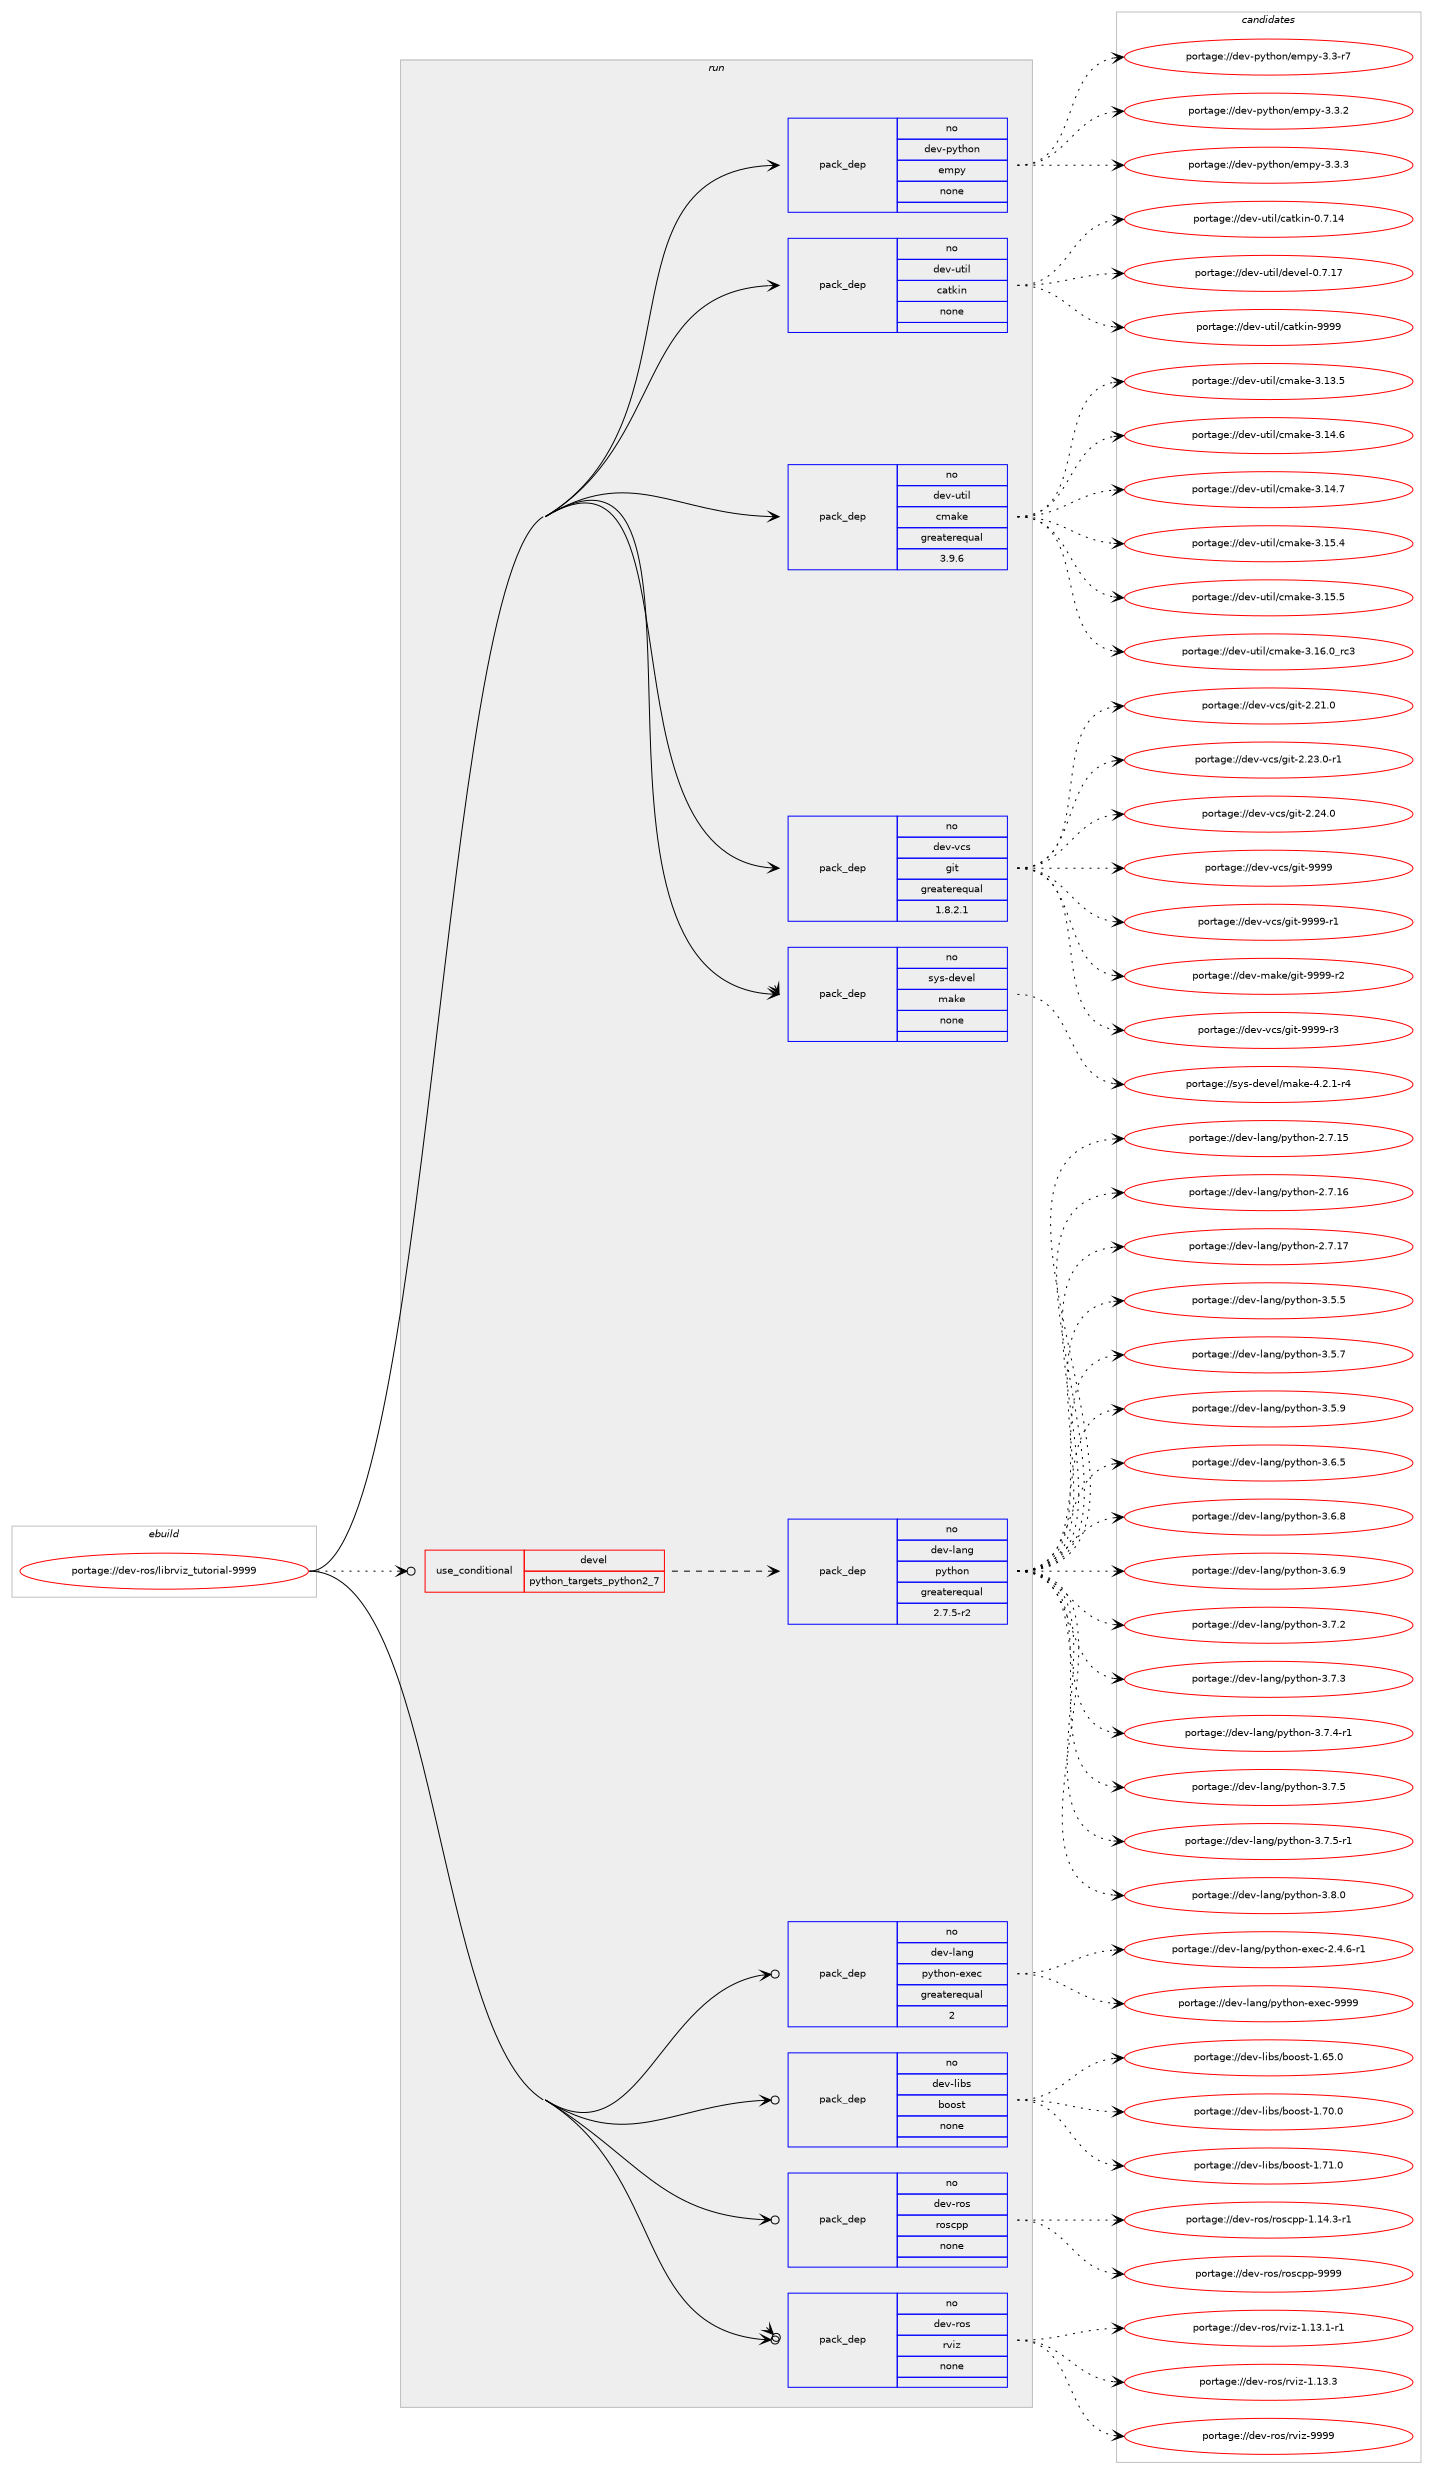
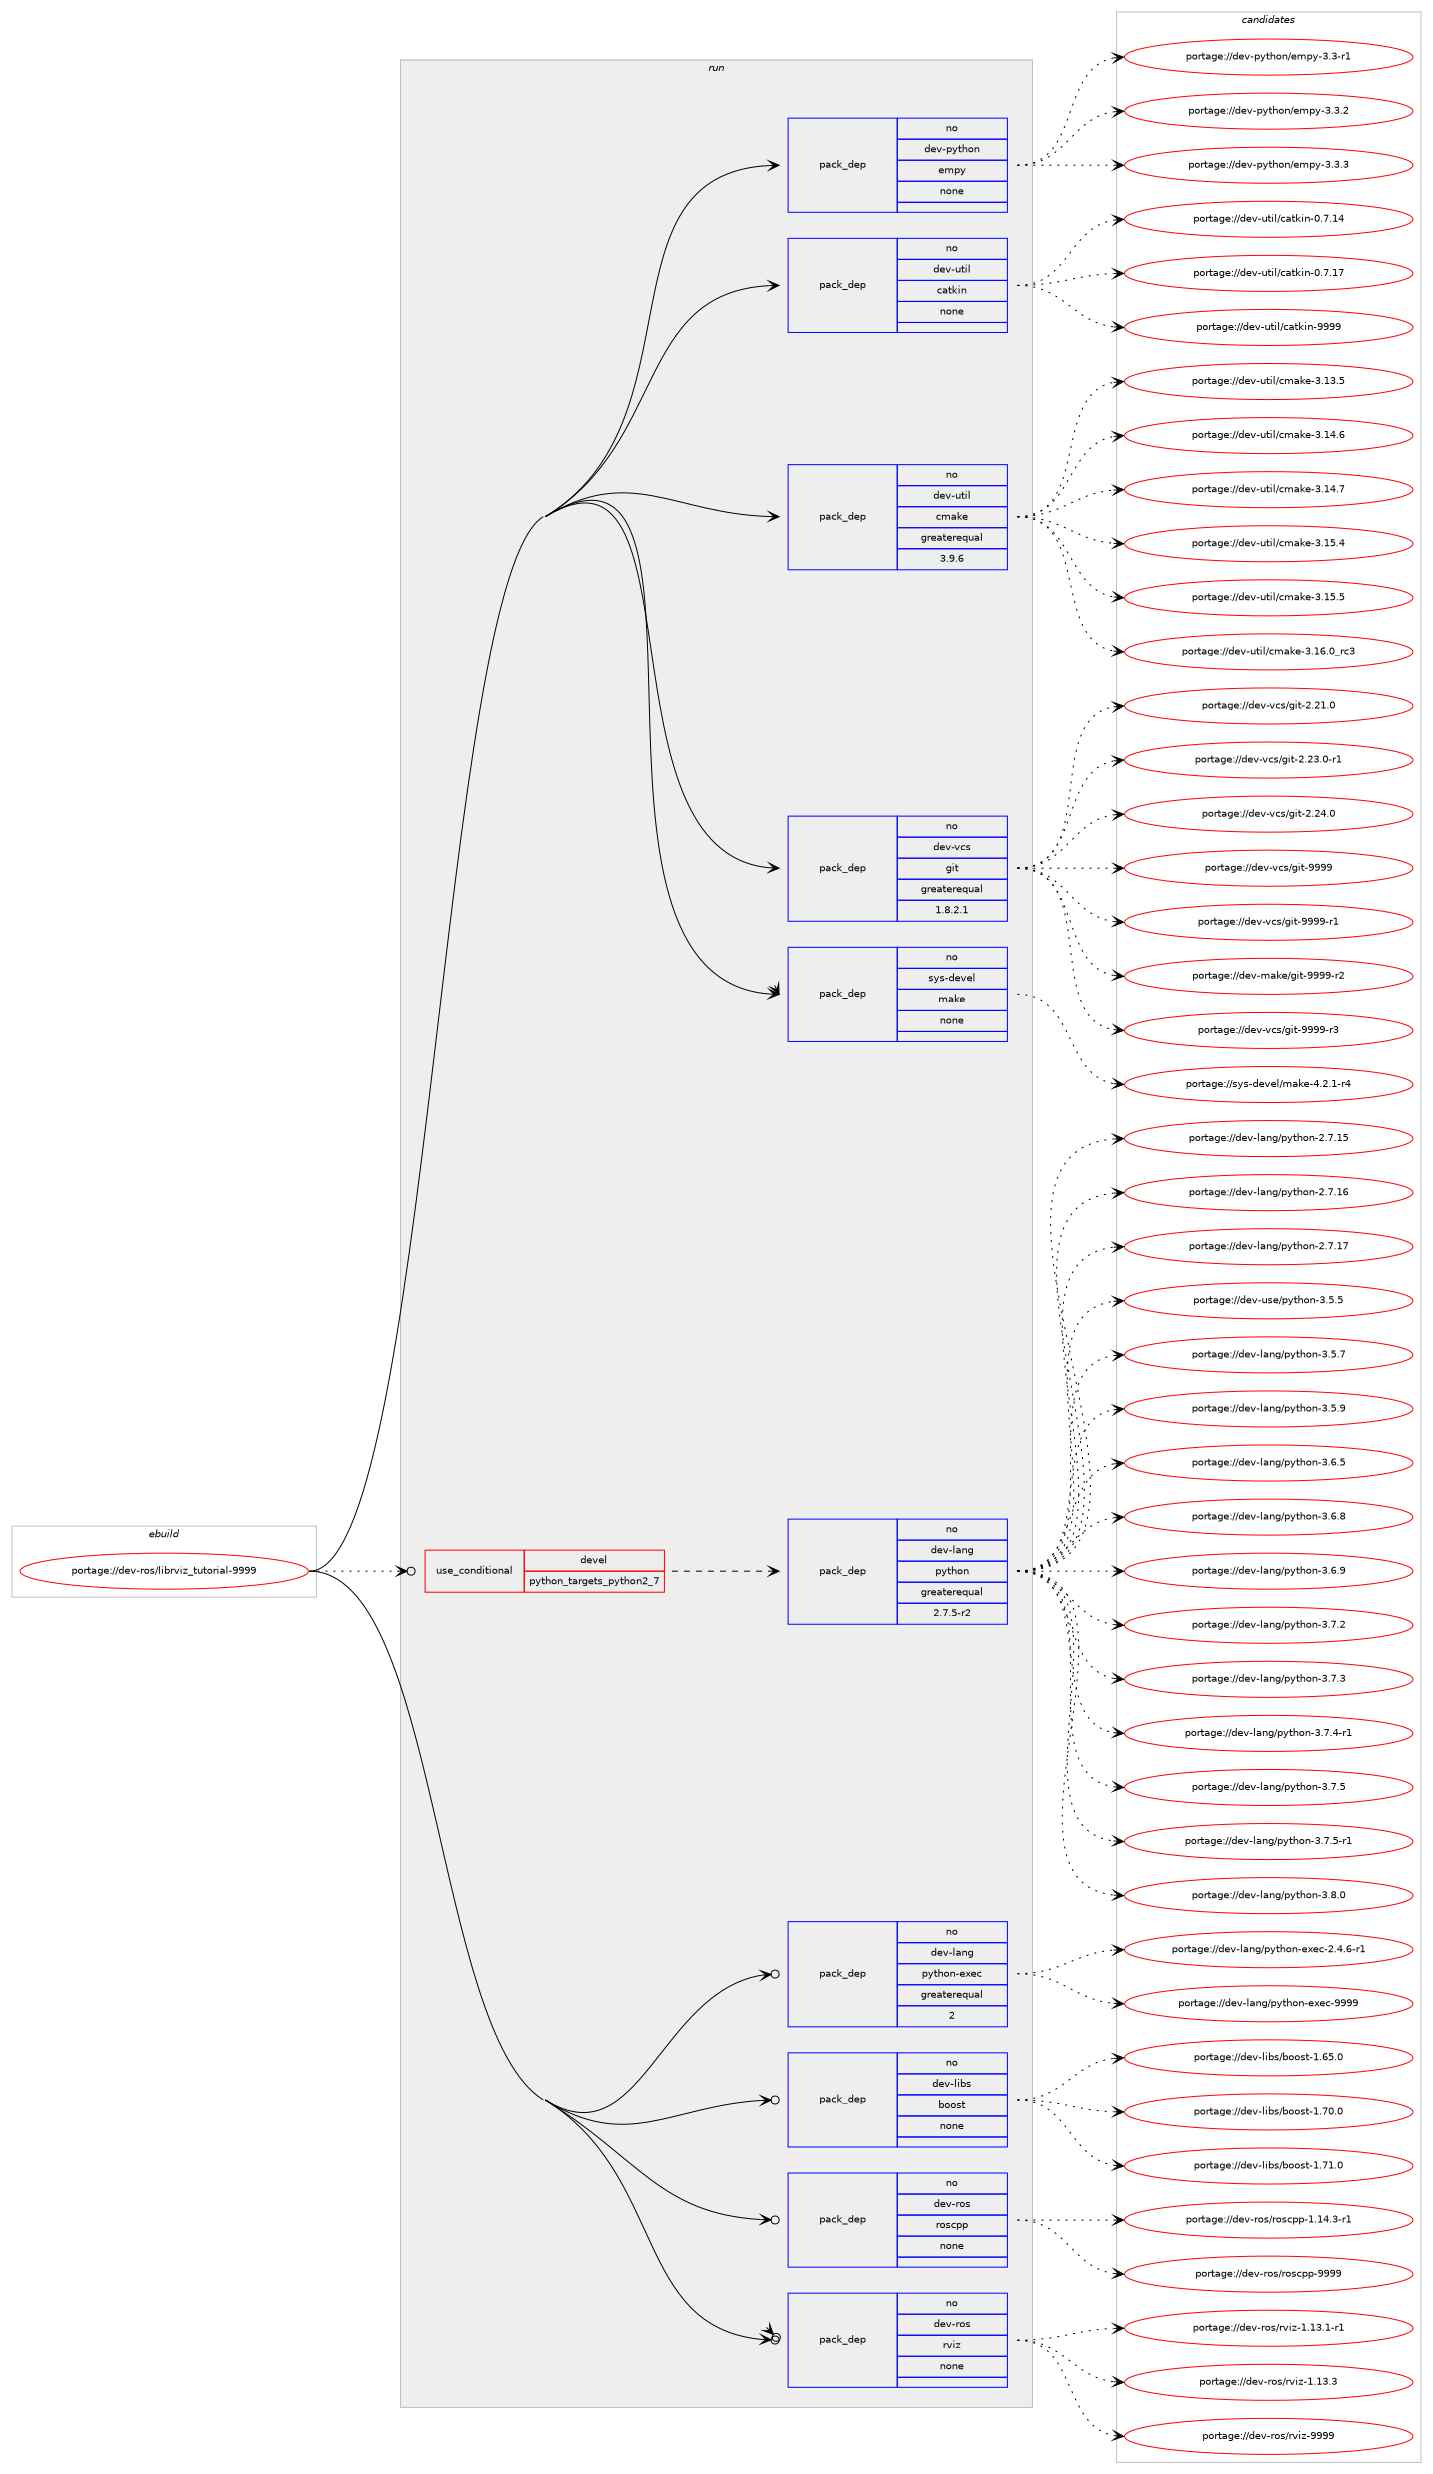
  digraph {
    compound=true
    concentrate=true
    fontname=Helvetica
    fontsize=10
    newrank=true
    rankdir=LR
    ranksep=1.5
    node [color=red fontname=Helvetica fontsize=10]
    edge [arrowhead=vee headport=w style=dotted tailport=e weight=100]
    n1 [label="portage://dev-ros/librviz_tutorial-9999" width=4]
    n2 [color=blue label=<<TABLE BORDER="0" CELLBORDER="1" CELLSPACING="0" CELLPADDING="4" WIDTH="220"><TR><TD ROWSPAN="6" CELLPADDING="30">pack_dep</TD></TR><TR><TD WIDTH="110">no</TD></TR><TR><TD>dev-python</TD></TR><TR><TD>empy</TD></TR><TR><TD>none</TD></TR><TR><TD></TD></TR></TABLE>> shape=none]
    n3 [color=blue label=<<TABLE BORDER="0" CELLBORDER="1" CELLSPACING="0" CELLPADDING="4" WIDTH="220"><TR><TD ROWSPAN="6" CELLPADDING="30">pack_dep</TD></TR><TR><TD WIDTH="110">no</TD></TR><TR><TD>dev-util</TD></TR><TR><TD>catkin</TD></TR><TR><TD>none</TD></TR><TR><TD></TD></TR></TABLE>> shape=none]
    n4 [color=blue label=<<TABLE BORDER="0" CELLBORDER="1" CELLSPACING="0" CELLPADDING="4" WIDTH="220"><TR><TD ROWSPAN="6" CELLPADDING="30">pack_dep</TD></TR><TR><TD WIDTH="110">no</TD></TR><TR><TD>dev-util</TD></TR><TR><TD>cmake</TD></TR><TR><TD>greaterequal</TD></TR><TR><TD>3.9.6</TD></TR></TABLE>> shape=none]
    n5 [color=blue label=<<TABLE BORDER="0" CELLBORDER="1" CELLSPACING="0" CELLPADDING="4" WIDTH="220"><TR><TD ROWSPAN="6" CELLPADDING="30">pack_dep</TD></TR><TR><TD WIDTH="110">no</TD></TR><TR><TD>dev-vcs</TD></TR><TR><TD>git</TD></TR><TR><TD>greaterequal</TD></TR><TR><TD>1.8.2.1</TD></TR></TABLE>> shape=none]
    n6 [color=blue label=<<TABLE BORDER="0" CELLBORDER="1" CELLSPACING="0" CELLPADDING="4" WIDTH="220"><TR><TD ROWSPAN="6" CELLPADDING="30">pack_dep</TD></TR><TR><TD WIDTH="110">no</TD></TR><TR><TD>sys-devel</TD></TR><TR><TD>make</TD></TR><TR><TD>none</TD></TR><TR><TD></TD></TR></TABLE>> shape=none]
    n7 [color=blue label=<<TABLE BORDER="0" CELLBORDER="1" CELLSPACING="0" CELLPADDING="4" WIDTH="220"><TR><TD ROWSPAN="6" CELLPADDING="30">pack_dep</TD></TR><TR><TD WIDTH="110">no</TD></TR><TR><TD>dev-lang</TD></TR><TR><TD>python</TD></TR><TR><TD>greaterequal</TD></TR><TR><TD>2.7.5-r2</TD></TR></TABLE>> shape=none]
    n8 [label=<<TABLE BORDER="0" CELLBORDER="1" CELLSPACING="0" CELLPADDING="4"><TR><TD ROWSPAN="3" CELLPADDING="10">use_conditional</TD></TR><TR><TD>devel</TD></TR><TR><TD>python_targets_python2_7</TD></TR></TABLE>> shape=none]
    n9 [color=blue label=<<TABLE BORDER="0" CELLBORDER="1" CELLSPACING="0" CELLPADDING="4" WIDTH="220"><TR><TD ROWSPAN="6" CELLPADDING="30">pack_dep</TD></TR><TR><TD WIDTH="110">no</TD></TR><TR><TD>dev-lang</TD></TR><TR><TD>python-exec</TD></TR><TR><TD>greaterequal</TD></TR><TR><TD>2</TD></TR></TABLE>> shape=none]
    n10 [color=blue label=<<TABLE BORDER="0" CELLBORDER="1" CELLSPACING="0" CELLPADDING="4" WIDTH="220"><TR><TD ROWSPAN="6" CELLPADDING="30">pack_dep</TD></TR><TR><TD WIDTH="110">no</TD></TR><TR><TD>dev-libs</TD></TR><TR><TD>boost</TD></TR><TR><TD>none</TD></TR><TR><TD></TD></TR></TABLE>> shape=none]
    n11 [color=blue label=<<TABLE BORDER="0" CELLBORDER="1" CELLSPACING="0" CELLPADDING="4" WIDTH="220"><TR><TD ROWSPAN="6" CELLPADDING="30">pack_dep</TD></TR><TR><TD WIDTH="110">no</TD></TR><TR><TD>dev-ros</TD></TR><TR><TD>roscpp</TD></TR><TR><TD>none</TD></TR><TR><TD></TD></TR></TABLE>> shape=none]
    n12 [color=blue label=<<TABLE BORDER="0" CELLBORDER="1" CELLSPACING="0" CELLPADDING="4" WIDTH="220"><TR><TD ROWSPAN="6" CELLPADDING="30">pack_dep</TD></TR><TR><TD WIDTH="110">no</TD></TR><TR><TD>dev-ros</TD></TR><TR><TD>rviz</TD></TR><TR><TD>none</TD></TR><TR><TD></TD></TR></TABLE>> shape=none]
-   n13 [label="portage://dev-python/empy-3.3-r7" width=4]
+   n13 [label="portage://dev-python/empy-3.3-r1" width=4]
    n14 [label="portage://dev-python/empy-3.3.2" width=4]
    n15 [label="portage://dev-python/empy-3.3.3" width=4]
    n16 [label="portage://dev-util/catkin-0.7.14" width=4]
-   n17 [label="portage://dev-util/devel-0.7.17" width=4]
+   n17 [label="portage://dev-util/catkin-0.7.17" width=4]
    n18 [label="portage://dev-util/catkin-9999" width=4]
    n19 [label="portage://dev-util/cmake-3.13.5" width=4]
    n20 [label="portage://dev-util/cmake-3.14.6" width=4]
    n21 [label="portage://dev-util/cmake-3.14.7" width=4]
    n22 [label="portage://dev-util/cmake-3.15.4" width=4]
    n23 [label="portage://dev-util/cmake-3.15.5" width=4]
    n24 [label="portage://dev-util/cmake-3.16.0_rc3" width=4]
    n25 [label="portage://dev-vcs/git-2.21.0" width=4]
    n26 [label="portage://dev-vcs/git-2.23.0-r1" width=4]
    n27 [label="portage://dev-vcs/git-2.24.0" width=4]
    n28 [label="portage://dev-vcs/git-9999" width=4]
    n29 [label="portage://dev-vcs/git-9999-r1" width=4]
    n30 [label="portage://dev-make/git-9999-r2" width=4]
    n31 [label="portage://dev-vcs/git-9999-r3" width=4]
    n32 [label="portage://sys-devel/make-4.2.1-r4" width=4]
    n33 [label="portage://dev-lang/python-2.7.15" width=4]
    n34 [label="portage://dev-lang/python-2.7.16" width=4]
    n35 [label="portage://dev-lang/python-2.7.17" width=4]
-   n36 [label="portage://dev-lang/python-3.5.5" width=4]
+   n36 [label="portage://dev-use/python-3.5.5" width=4]
    n37 [label="portage://dev-lang/python-3.5.7" width=4]
    n38 [label="portage://dev-lang/python-3.5.9" width=4]
    n39 [label="portage://dev-lang/python-3.6.5" width=4]
    n40 [label="portage://dev-lang/python-3.6.8" width=4]
    n41 [label="portage://dev-lang/python-3.6.9" width=4]
    n42 [label="portage://dev-lang/python-3.7.2" width=4]
    n43 [label="portage://dev-lang/python-3.7.3" width=4]
    n44 [label="portage://dev-lang/python-3.7.4-r1" width=4]
    n45 [label="portage://dev-lang/python-3.7.5" width=4]
    n46 [label="portage://dev-lang/python-3.7.5-r1" width=4]
    n47 [label="portage://dev-lang/python-3.8.0" width=4]
    n48 [label="portage://dev-lang/python-exec-2.4.6-r1" width=4]
    n49 [label="portage://dev-lang/python-exec-9999" width=4]
    n50 [label="portage://dev-libs/boost-1.65.0" width=4]
    n51 [label="portage://dev-libs/boost-1.70.0" width=4]
    n52 [label="portage://dev-libs/boost-1.71.0" width=4]
    n53 [label="portage://dev-ros/roscpp-1.14.3-r1" width=4]
    n54 [label="portage://dev-ros/roscpp-9999" width=4]
    n55 [label="portage://dev-ros/rviz-1.13.1-r1" width=4]
    n56 [label="portage://dev-ros/rviz-1.13.3" width=4]
    n57 [label="portage://dev-ros/rviz-9999" width=4]
    subgraph cluster_1 {
      color=gray
      label=<<i>ebuild</i>>
      rank=same
      n1
    }
    subgraph cluster_2 {
      color=gray
      label=<<i>dependencies</i>>
      subgraph cluster_3 {
        color=gray
        fillcolor="#eeeeee"
        label=<<i>compile</i>>
        style=filled
        subgraph sub_4 {
          color=gray
          fillcolor="#eeeeee"
          label=<<i>compile</i>>
          style=filled
          n2
        }
        subgraph sub_5 {
          color=gray
          fillcolor="#eeeeee"
          label=<<i>compile</i>>
          style=filled
          n3
        }
        subgraph sub_6 {
          color=gray
          fillcolor="#eeeeee"
          label=<<i>compile</i>>
          style=filled
          n4
        }
        subgraph sub_7 {
          color=gray
          fillcolor="#eeeeee"
          label=<<i>compile</i>>
          style=filled
          n5
        }
        subgraph sub_8 {
          color=gray
          fillcolor="#eeeeee"
          label=<<i>compile</i>>
          style=filled
          n6
        }
      }
      subgraph cluster_9 {
        color=gray
        fillcolor="#eeeeee"
        label=<<i>compile and run</i>>
        style=filled
        subgraph sub_10 {
          color=gray
          fillcolor="#eeeeee"
          label=<<i>compile and run</i>>
          style=filled
          n8
          subgraph sub_11 {
            color=gray
            fillcolor="#eeeeee"
            label=<<i>compile and run</i>>
            style=filled
            n7
          }
        }
        subgraph sub_12 {
          color=gray
          fillcolor="#eeeeee"
          label=<<i>compile and run</i>>
          style=filled
          n9
        }
        subgraph sub_13 {
          color=gray
          fillcolor="#eeeeee"
          label=<<i>compile and run</i>>
          style=filled
          n10
        }
        subgraph sub_14 {
          color=gray
          fillcolor="#eeeeee"
          label=<<i>compile and run</i>>
          style=filled
          n11
        }
        subgraph sub_15 {
          color=gray
          fillcolor="#eeeeee"
          label=<<i>compile and run</i>>
          style=filled
          n12
        }
      }
      subgraph cluster_16 {
        color=gray
        fillcolor="#eeeeee"
        label=<<i>run</i>>
        style=filled
      }
    }
    subgraph cluster_17 {
      color=gray
      label=<<i>candidates</i>>
      rank=same
      subgraph sub_18 {
        color=black
        label=<<i>candidates</i>>
        nodesep=1
        rank=same
        n13
        n14
        n15
      }
      subgraph sub_19 {
        color=black
        label=<<i>candidates</i>>
        nodesep=1
        rank=same
        n16
        n17
        n18
      }
      subgraph sub_20 {
        color=black
        label=<<i>candidates</i>>
        nodesep=1
        rank=same
        n19
        n20
        n21
        n22
        n23
        n24
      }
      subgraph sub_21 {
        color=black
        label=<<i>candidates</i>>
        nodesep=1
        rank=same
        n25
        n26
        n27
        n28
        n29
        n30
        n31
      }
      subgraph sub_22 {
        color=black
        label=<<i>candidates</i>>
        nodesep=1
        rank=same
        n32
      }
      subgraph sub_23 {
        color=black
        label=<<i>candidates</i>>
        nodesep=1
        rank=same
        n33
        n34
        n35
        n36
        n37
        n38
        n39
        n40
        n41
        n42
        n43
        n44
        n45
        n46
        n47
      }
      subgraph sub_24 {
        color=black
        label=<<i>candidates</i>>
        nodesep=1
        rank=same
        n48
        n49
      }
      subgraph sub_25 {
        color=black
        label=<<i>candidates</i>>
        nodesep=1
        rank=same
        n50
        n51
        n52
      }
      subgraph sub_26 {
        color=black
        label=<<i>candidates</i>>
        nodesep=1
        rank=same
        n53
        n54
      }
      subgraph sub_27 {
        color=black
        label=<<i>candidates</i>>
        nodesep=1
        rank=same
        n55
        n56
        n57
      }
    }
    n1 -> n2 [style=solid weight=20]
    n1 -> n3 [style=solid weight=20]
    n1 -> n4 [style=solid weight=20]
    n1 -> n5 [style=solid weight=20]
    n1 -> n6 [style=solid weight=20]
    n1 -> n8 [arrowhead=odotvee weight=20]
    n1 -> n9 [arrowhead=odotvee style=solid weight=20]
    n1 -> n10 [arrowhead=odotvee style=solid weight=20]
    n1 -> n11 [arrowhead=odotvee style=solid weight=20]
    n1 -> n12 [arrowhead=odotvee style=solid weight=20]
    n2 -> n13
    n2 -> n14
    n2 -> n15
    n3 -> n16
    n3 -> n17
    n3 -> n18
    n4 -> n19
    n4 -> n20
    n4 -> n21
    n4 -> n22
    n4 -> n23
    n4 -> n24
    n5 -> n25
    n5 -> n26
    n5 -> n27
    n5 -> n28
    n5 -> n29
    n5 -> n30
    n5 -> n31
    n6 -> n32
    n7 -> n33
    n7 -> n34
    n7 -> n35
    n7 -> n36
    n7 -> n37
    n7 -> n38
    n7 -> n39
    n7 -> n40
    n7 -> n41
    n7 -> n42
    n7 -> n43
    n7 -> n44
    n7 -> n45
    n7 -> n46
    n7 -> n47
    n8 -> n7 [style=dashed weight=20]
    n9 -> n48
    n9 -> n49
    n10 -> n50
    n10 -> n51
    n10 -> n52
    n11 -> n53
    n11 -> n54
    n12 -> n55
    n12 -> n56
    n12 -> n57
  }
